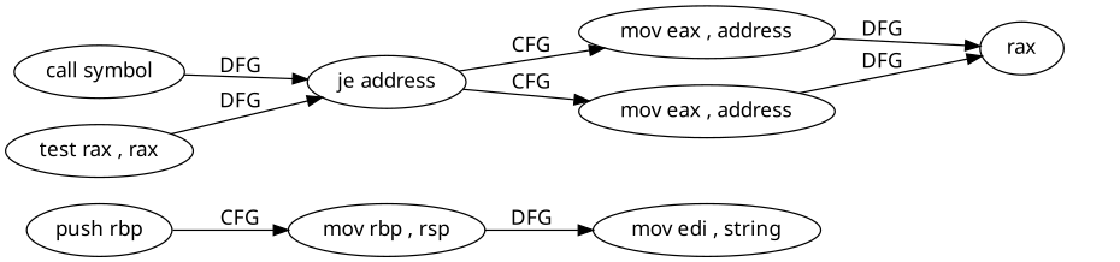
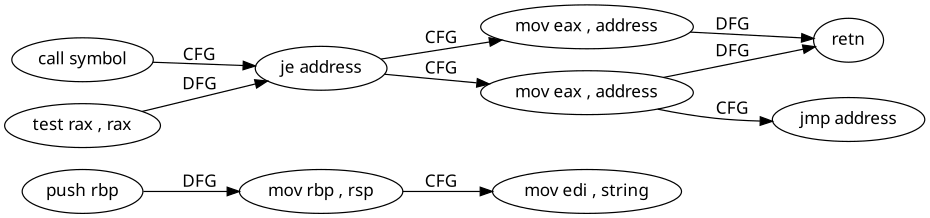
  digraph {
    fontname="Noto Sans"
    rankdir=LR
    node [fontname="Noto Sans"]
    edge [fontname="Noto Sans"]
    n1 [label="push rbp"]
    n2 [label="mov rbp , rsp"]
    n3 [label="mov edi , string"]
    n4 [label="call symbol"]
    n5 [label="je address"]
    n6 [label="test rax , rax"]
    n7 [label="mov eax , address"]
    n8 [label="mov eax , address"]
-   n9 [label=rax]
-   n1 -> n2 [label=CFG]
-   n2 -> n3 [label=DFG]
-   n4 -> n5 [label=DFG]
+   n9 [label=retn]
+   n10 [label="jmp address"]
+   n1 -> n2 [label=DFG]
+   n2 -> n3 [label=CFG]
+   n4 -> n5 [label=CFG]
    n5 -> n7 [label=CFG]
    n5 -> n8 [label=CFG]
    n6 -> n5 [label=DFG]
    n7 -> n9 [label=DFG]
    n8 -> n9 [label=DFG]
+   n8 -> n10 [label=CFG]
  }
